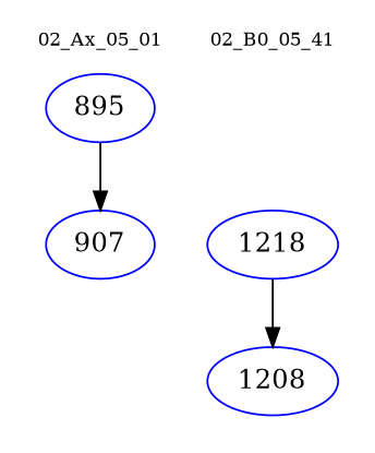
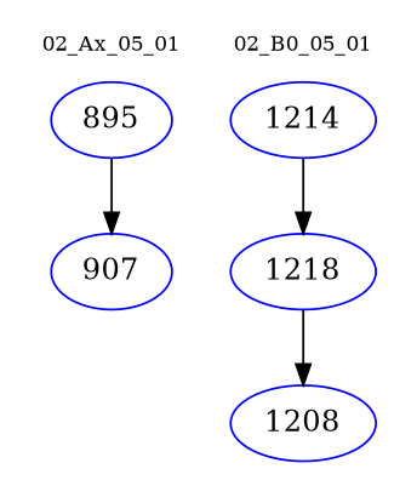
  digraph {
    node [color=blue]
    edge [color=black]
    n1 [label=895]
    n2 [label=907]
+   n3 [label=1214]
    n4 [label=1208]
    n5 [label=1218]
    subgraph cluster_1 {
      color=white
      fontsize=10
      label="02_Ax_05_01"
      n1
      n2
    }
    subgraph cluster_2 {
      color=white
      fontsize=10
-     label="02_B0_05_41"
+     label="02_B0_05_01"
+     n3
      n4
      n5
    }
    n1 -> n2
+   n3 -> n5
    n5 -> n4
  }
